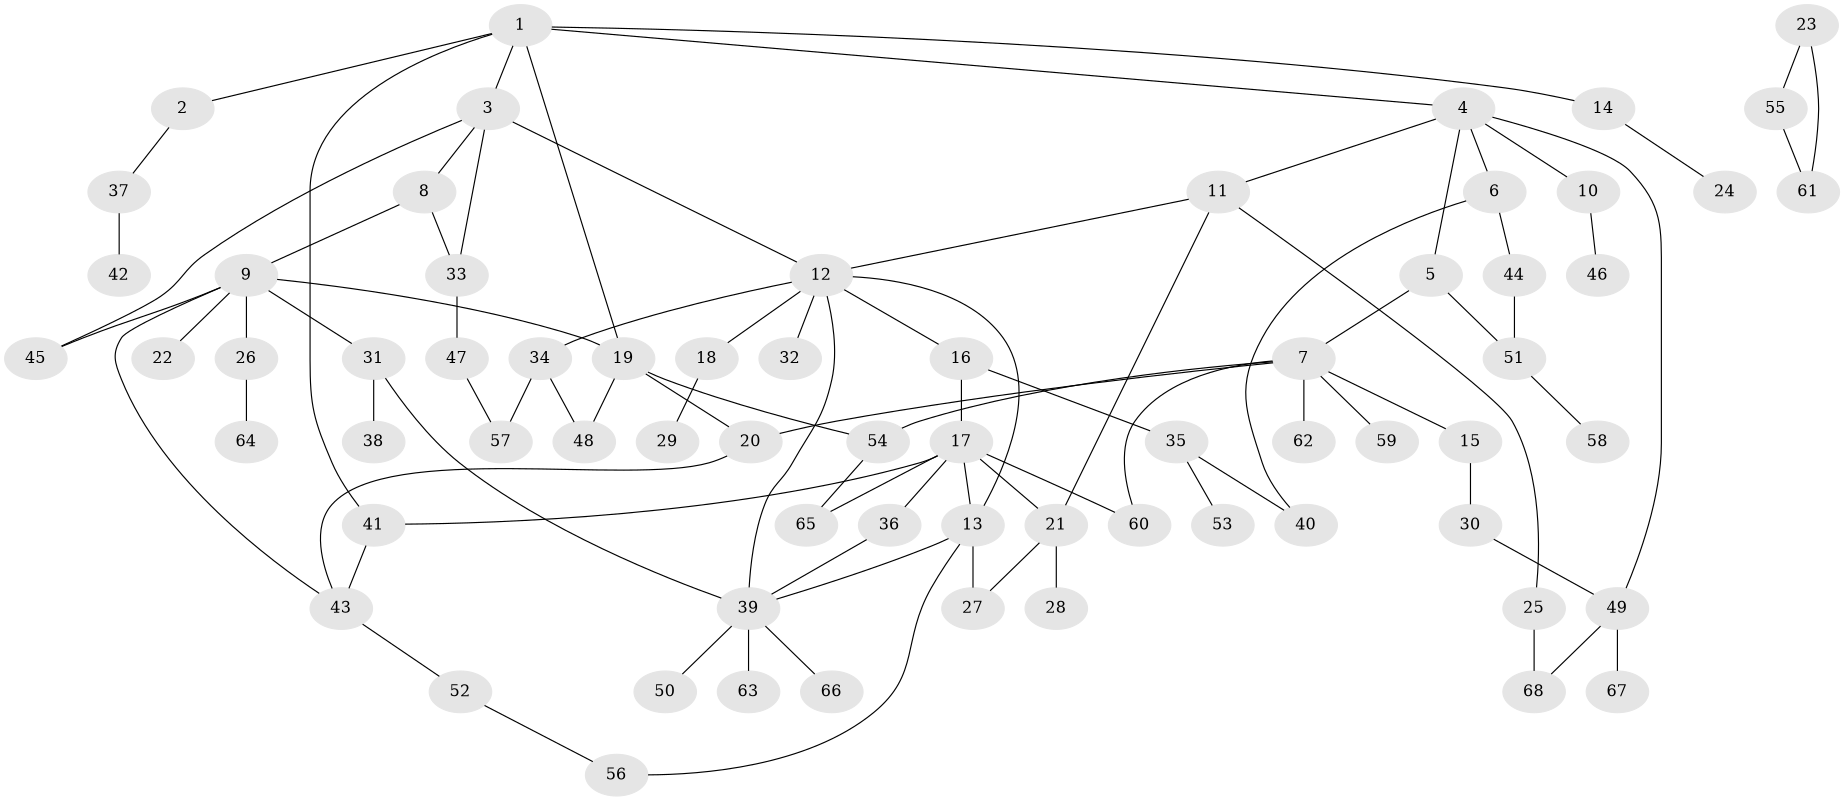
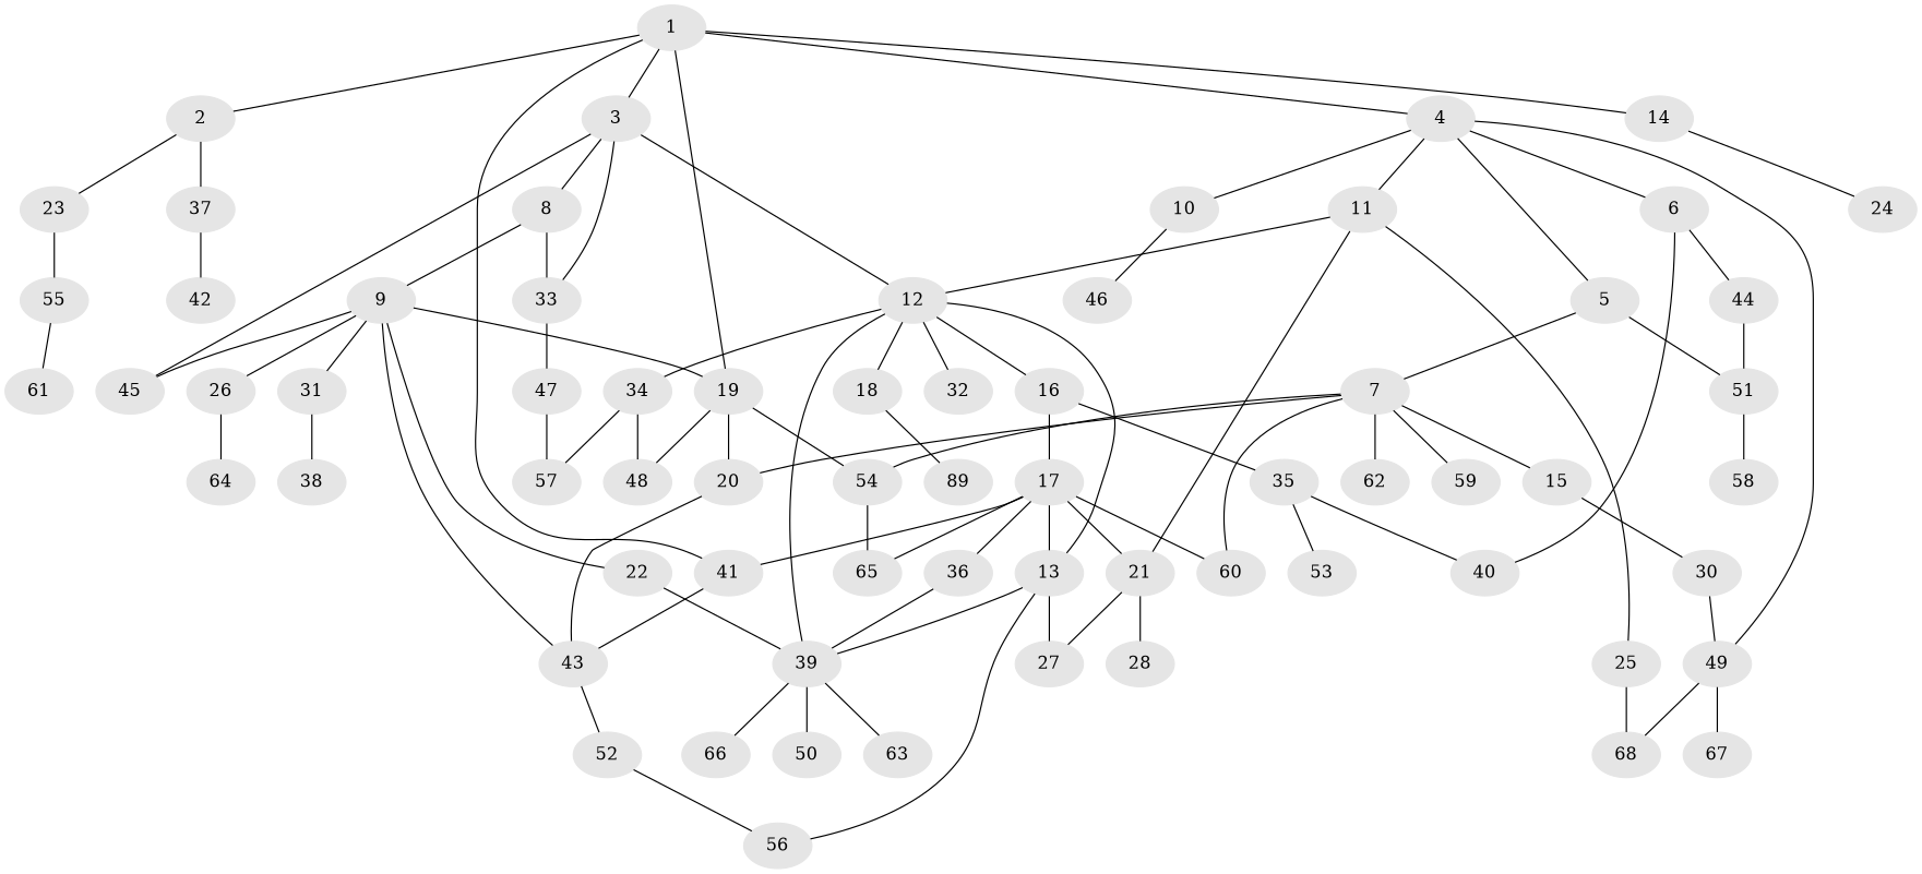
  graph {
    node [color=gray90 style=filled]
    1
    2
    3
    4
    14
    19
    41
    23
    37
    8
    12
    33
    45
    5
    6
    10
    11
    49
    24
    20
    54
    48
    43
    55
    42
    9
    13
    16
    18
    32
    34
    39
    47
    7
    51
    40
    44
    46
    21
    25
    68
    67
    15
    59
    60
    62
    58
    30
    65
    22
    26
    31
    64
    38
    52
    27
    28
    56
    17
    35
-   29
+   29 [label=89]
    57
    50
    63
    66
    36
    53
    61
    1 -- 2
    1 -- 3
    1 -- 4
    1 -- 14
    1 -- 19
    1 -- 41
-   61 -- 23
+   2 -- 23
    2 -- 37
    3 -- 8
    3 -- 12
    3 -- 33
    3 -- 45
    4 -- 5
    4 -- 6
    4 -- 10
    4 -- 11
    4 -- 49
    14 -- 24
    19 -- 20
    19 -- 54
    19 -- 48
    41 -- 43
    23 -- 55
    37 -- 42
    8 -- 33
    8 -- 9
    12 -- 13
    12 -- 16
    12 -- 18
    12 -- 32
    12 -- 34
    12 -- 39
    33 -- 47
    5 -- 7
    5 -- 51
    6 -- 40
    6 -- 44
    10 -- 46
    11 -- 12
    11 -- 21
    11 -- 25
    49 -- 68
    49 -- 67
    20 -- 43
    54 -- 65
    43 -- 52
    55 -- 61
    9 -- 19
    9 -- 45
    9 -- 43
    9 -- 22
    9 -- 26
    9 -- 31
    13 -- 39
    13 -- 27
    13 -- 56
    16 -- 17
    16 -- 35
    18 -- 29
    34 -- 48
    34 -- 57
    39 -- 50
    39 -- 63
    39 -- 66
    47 -- 57
    7 -- 20
    7 -- 54
    7 -- 15
    7 -- 59
    7 -- 60
    7 -- 62
    51 -- 58
    44 -- 51
    21 -- 27
    21 -- 28
    25 -- 68
    15 -- 30
    30 -- 49
    26 -- 64
-   31 -- 39
+   22 -- 39
    31 -- 38
    52 -- 56
    17 -- 41
    17 -- 13
    17 -- 21
    17 -- 60
    17 -- 65
    17 -- 36
    35 -- 40
    35 -- 53
    36 -- 39
  }
